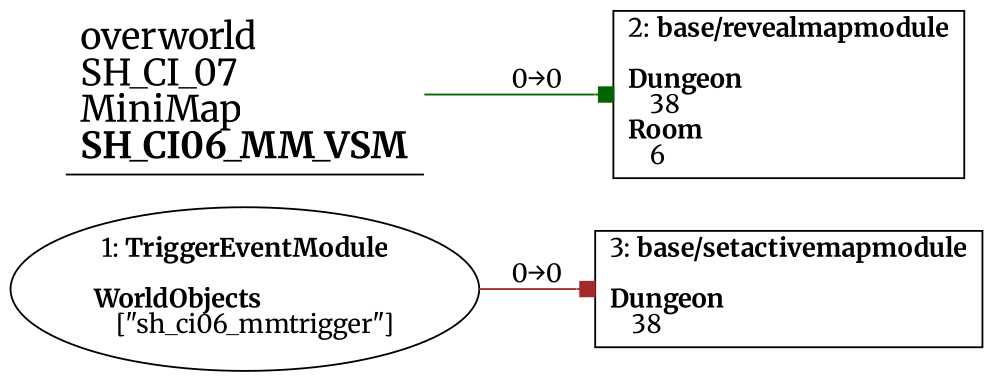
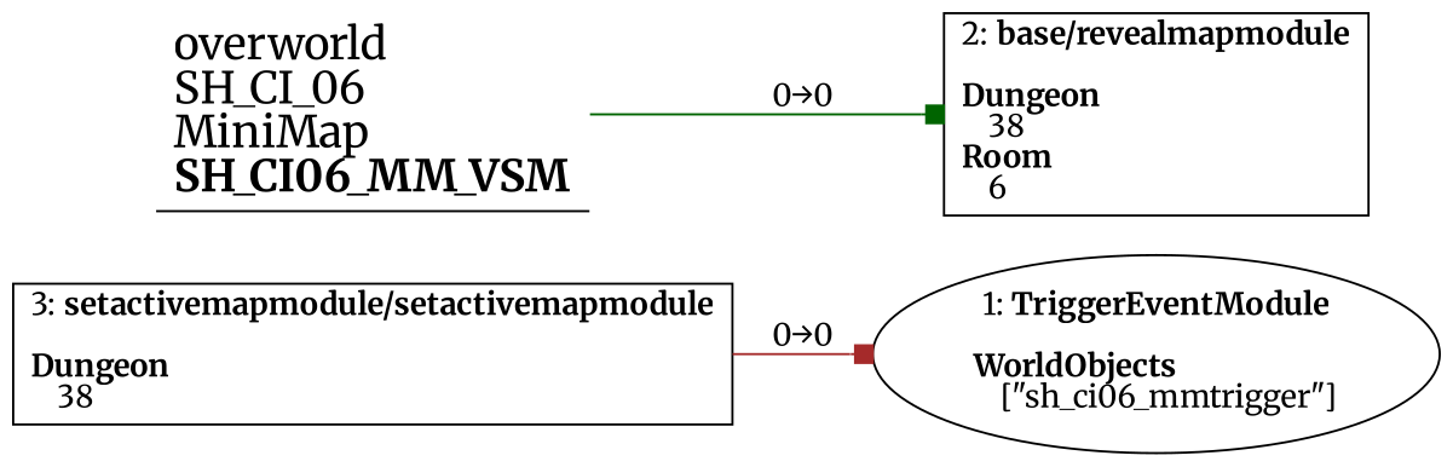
  digraph {
    fontname=Merriweather
    rankdir=LR
    splines=spline
    node [fontname=Merriweather shape=box]
    edge [arrowhead=box fontname=Merriweather]
    n1 [label=<1: <b>TriggerEventModule</b><br/><br/><b>WorldObjects</b><br align="left"/>    [&quot;sh_ci06_mmtrigger&quot;]<br align="left"/>> shape=oval]
-   n2 [label=<3: <b>base/setactivemapmodule</b><br/><br/><b>Dungeon</b><br align="left"/>    38<br align="left"/>>]
+   n2 [label=<3: <b>setactivemapmodule/setactivemapmodule</b><br/><br/><b>Dungeon</b><br align="left"/>    38<br align="left"/>>]
    n3 [label=<2: <b>base/revealmapmodule</b><br/><br/><b>Dungeon</b><br align="left"/>    38<br align="left"/><b>Room</b><br align="left"/>    6<br align="left"/>>]
-   n4 [label=<<font point-size="20">overworld<br align="left"/>SH_CI_07<br align="left"/>MiniMap<br align="left"/><b>SH_CI06_MM_VSM</b><br align="left"/></font>> shape=underline]
-   n1 -> n2 [color=brown label="0→0"]
+   n4 [label=<<font point-size="20">overworld<br align="left"/>SH_CI_06<br align="left"/>MiniMap<br align="left"/><b>SH_CI06_MM_VSM</b><br align="left"/></font>> shape=underline]
+   n2 -> n1 [color=brown label="0→0"]
    n4 -> n3 [color=darkgreen label="0→0"]
  }
